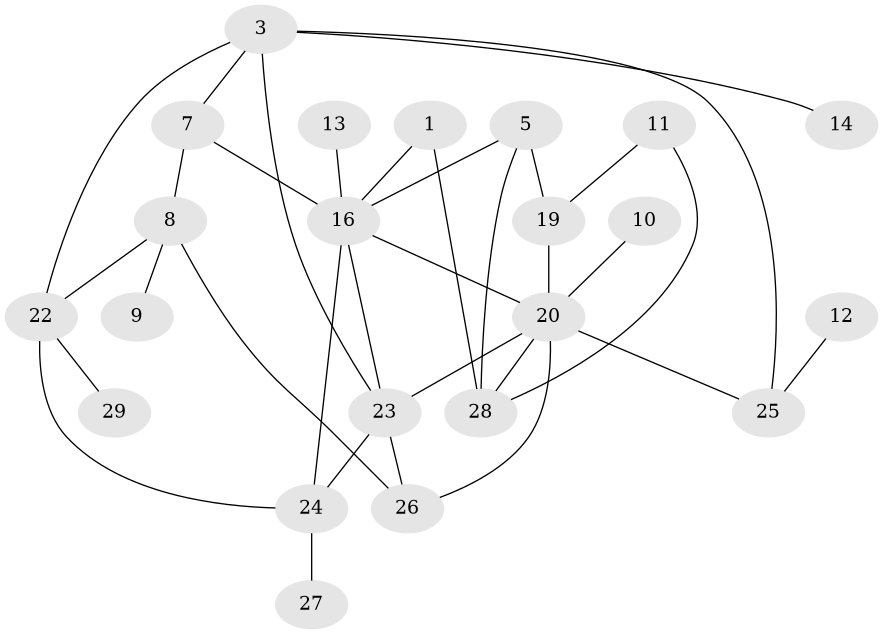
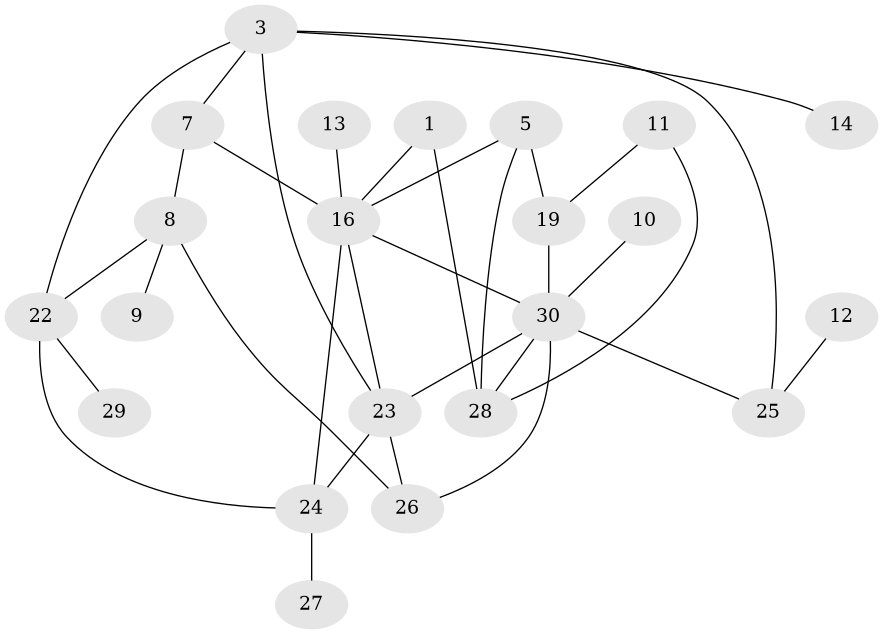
  graph {
    node [color=gray90 style=filled]
    edge [weight=1.0]
    1
    16
    28
    23
-   20
+   20 [label=30]
    24
    3
    7
    14
    22
    25
    8
    29
    26
    5
    19
    9
    10
    11
    12
    13
    27
    1 -- 16
    1 -- 28 [weight=2.0]
    16 -- 23
    16 -- 20
    16 -- 24 [weight=2.0]
    23 -- 24 [weight=2.0]
    23 -- 26
    20 -- 28
    20 -- 23
    20 -- 25
    20 -- 26
    24 -- 27
    3 -- 23
    3 -- 7
    3 -- 14
    3 -- 22
    3 -- 25
    7 -- 16
    7 -- 8
    22 -- 24
    22 -- 29
    8 -- 22
    8 -- 26
    8 -- 9
    5 -- 16
    5 -- 28
    5 -- 19
    19 -- 20
    10 -- 20
    11 -- 28
    11 -- 19
    12 -- 25
    13 -- 16
  }
